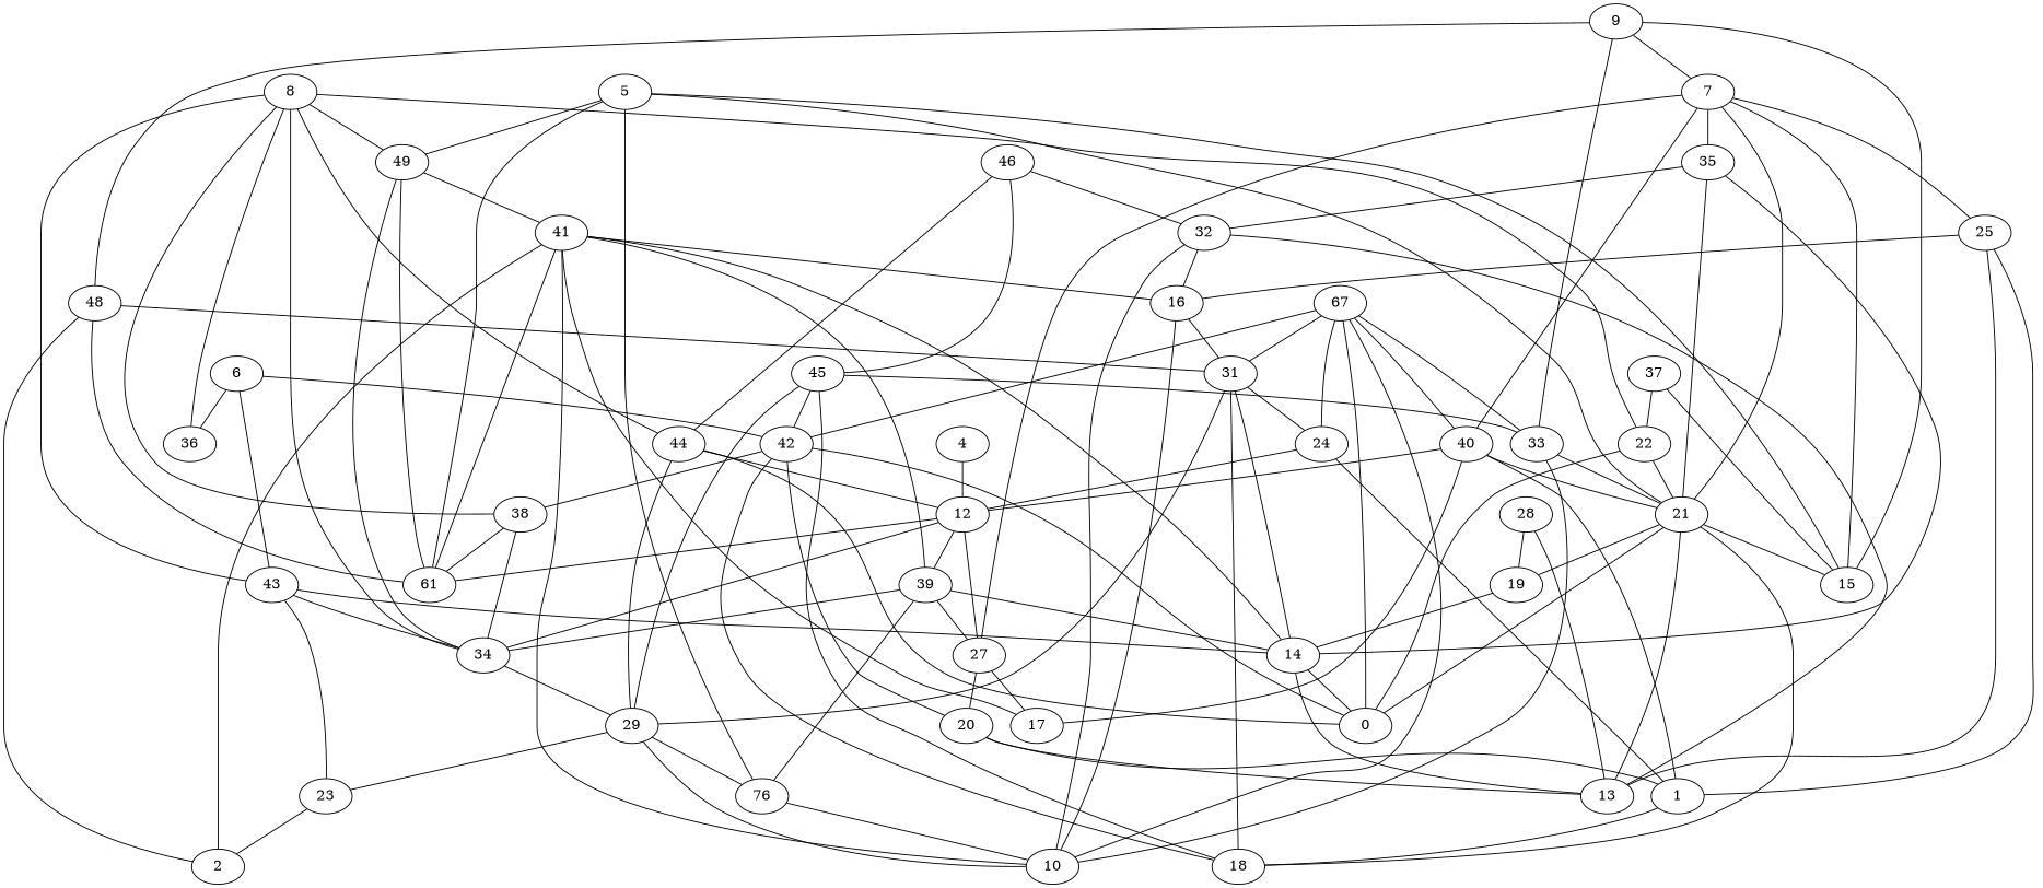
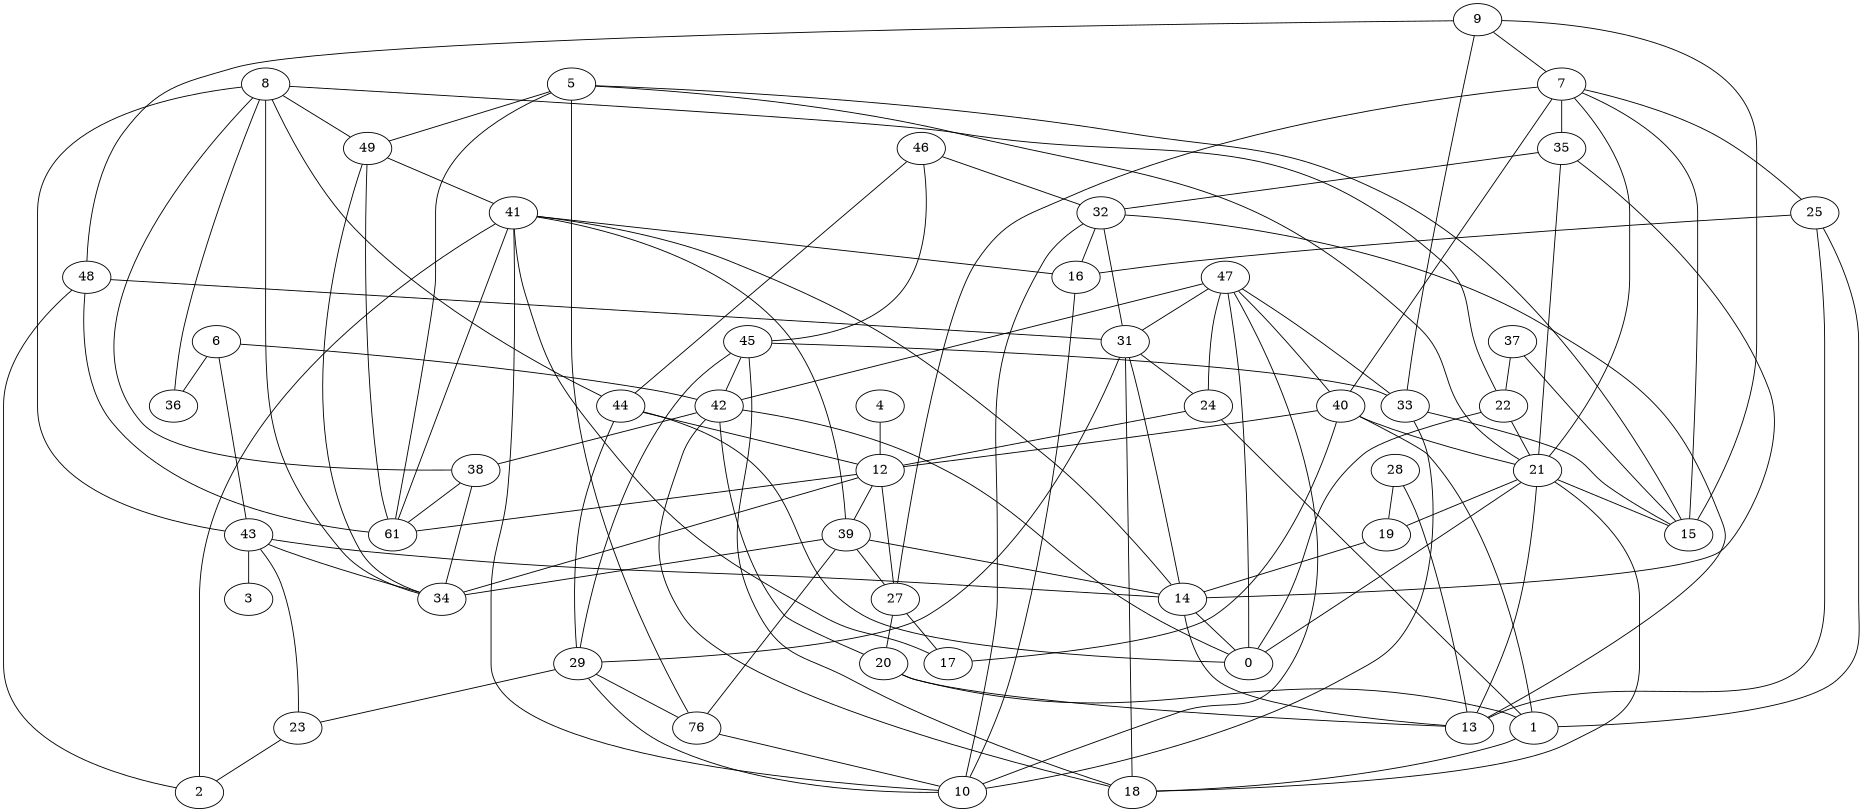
  digraph {
    edge [color=black dir=none]
    5
    15
    21
    n4 [label=61]
    49
    n6 [label=76]
    4
    12
    0
    40
    1
    17
    13
    19
    18
    20
    37
    22
    48
    2
    31
    28
    41
    16
    10
    14
    39
    35
    32
    27
    7
    25
    34
    42
    38
-   47 [label=67]
+   47
    33
    24
    45
    29
    23
    6
    36
    43
+   3
    9
    8
    44
    46
    subgraph sub_1 {
      5
      15
      21
      n4
      49
      n6
      4
      12
      0
      40
      1
      17
      13
      19
      18
      20
      37
      22
      48
      2
      31
      28
      41
      16
      10
      14
      39
      35
      32
      27
      7
      25
      34
      42
      38
      47
      33
      24
      45
      29
      23
      6
      36
      43
+     3
      9
      8
      44
      46
    }
    5 -> 15
    5 -> 21
    5 -> n4
    5 -> 49
    5 -> n6
    21 -> 15
    21 -> 0
    21 -> 13
    21 -> 19
    21 -> 18
    49 -> n4
    49 -> 41
    49 -> 34
    n6 -> 10
    4 -> 12
    12 -> n4
    12 -> 39
    40 -> 21
    40 -> 12
    40 -> 1
    40 -> 17
    1 -> 18
    19 -> 14
    20 -> 1
    20 -> 13
    37 -> 15
    37 -> 22
    22 -> 21
    22 -> 0
    48 -> n4
    48 -> 2
    48 -> 31
    31 -> 18
    31 -> 14
    31 -> 24
    31 -> 29
    28 -> 13
    28 -> 19
    41 -> n4
    41 -> 17
    41 -> 2
    41 -> 16
    41 -> 10
    41 -> 14
    41 -> 39
    16 -> 10
    14 -> 0
    14 -> 13
    39 -> n6
    39 -> 14
    39 -> 27
    39 -> 34
    35 -> 21
    35 -> 14
    35 -> 32
    32 -> 13
-   16 -> 31
+   32 -> 31
    32 -> 16
    32 -> 10
    27 -> 12
    27 -> 17
    27 -> 20
    7 -> 15
    7 -> 21
    7 -> 40
    7 -> 35
    7 -> 27
    7 -> 25
    25 -> 1
    25 -> 13
    25 -> 16
    34 -> 12
-   34 -> 29
    42 -> 0
    42 -> 18
    42 -> 20
    42 -> 38
    38 -> n4
    38 -> 34
    47 -> 0
    47 -> 40
    47 -> 31
    47 -> 10
    47 -> 42
    47 -> 33
    47 -> 24
-   33 -> 21
+   33 -> 15
    33 -> 10
    24 -> 12
    24 -> 1
    45 -> 18
    45 -> 42
    45 -> 33
    45 -> 29
    29 -> n6
    29 -> 10
    29 -> 23
    23 -> 2
    6 -> 42
    6 -> 36
    6 -> 43
    43 -> 14
    43 -> 34
    43 -> 23
+   43 -> 3
    9 -> 15
    9 -> 48
    9 -> 7
    9 -> 33
    8 -> 49
    8 -> 22
    8 -> 34
    8 -> 38
    8 -> 36
    8 -> 43
    8 -> 44
    44 -> 12
    44 -> 0
    44 -> 29
    46 -> 32
    46 -> 45
    46 -> 44
  }
